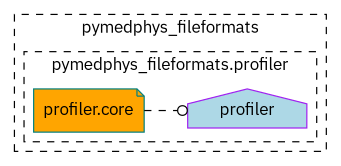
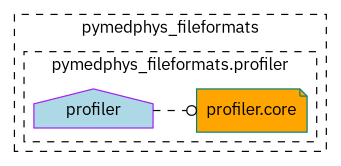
  strict digraph {
    rankdir=LR
    fontname="IBM Plex Sans"
    node [style=filled fontname="IBM Plex Sans"]
    n1 [label="profiler.core" fillcolor=orange color=teal shape=note]
    n2 [label=profiler fillcolor=lightblue color=purple shape=house]
    subgraph cluster_1 {
      label=pymedphys_fileformats
      style=dashed
      subgraph cluster_2 {
        label="pymedphys_fileformats.profiler"
        style=dashed
        subgraph sub_3 {
          label="pymedphys_fileformats.profiler"
          rank=same
          style=dashed
          n1
        }
        subgraph sub_4 {
          label="pymedphys_fileformats.profiler"
          rank=same
          style=dashed
          n2
        }
      }
    }
-   n1 -> n2 [style=dashed arrowhead=odot fontname="IBM Plex Sans"]
+   n2 -> n1 [style=dashed arrowhead=odot fontname="IBM Plex Sans"]
  }
